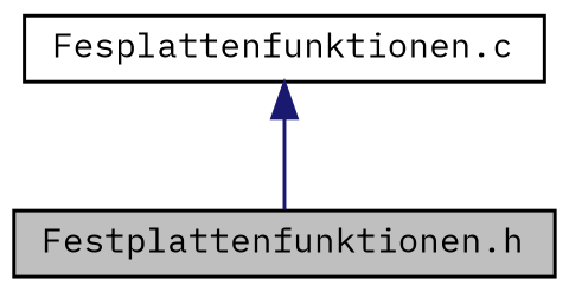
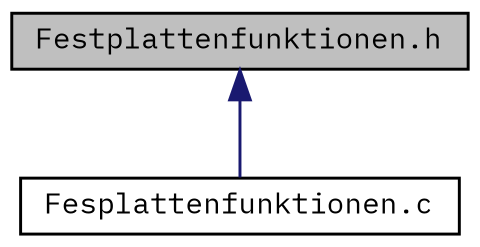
  digraph {
    fontname="IBM Plex Mono"
    node [color=black fontname="IBM Plex Mono" fontsize=10 shape=record style=filled]
    n1 [fillcolor=grey75 fontcolor=black height=0.2 label="Festplattenfunktionen.h" width=0.4]
    n2 [fillcolor=white height=0.2 label="Fesplattenfunktionen.c" width=0.4]
-   n2 -> n1 [color=midnightblue dir=back fontname="IBM Plex Mono" fontsize=10 labelfontname=Helvetica labelfontsize=10 style=solid]
+   n1 -> n2 [color=midnightblue dir=back fontname="IBM Plex Mono" fontsize=10 labelfontname=Helvetica labelfontsize=10 style=solid]
  }
